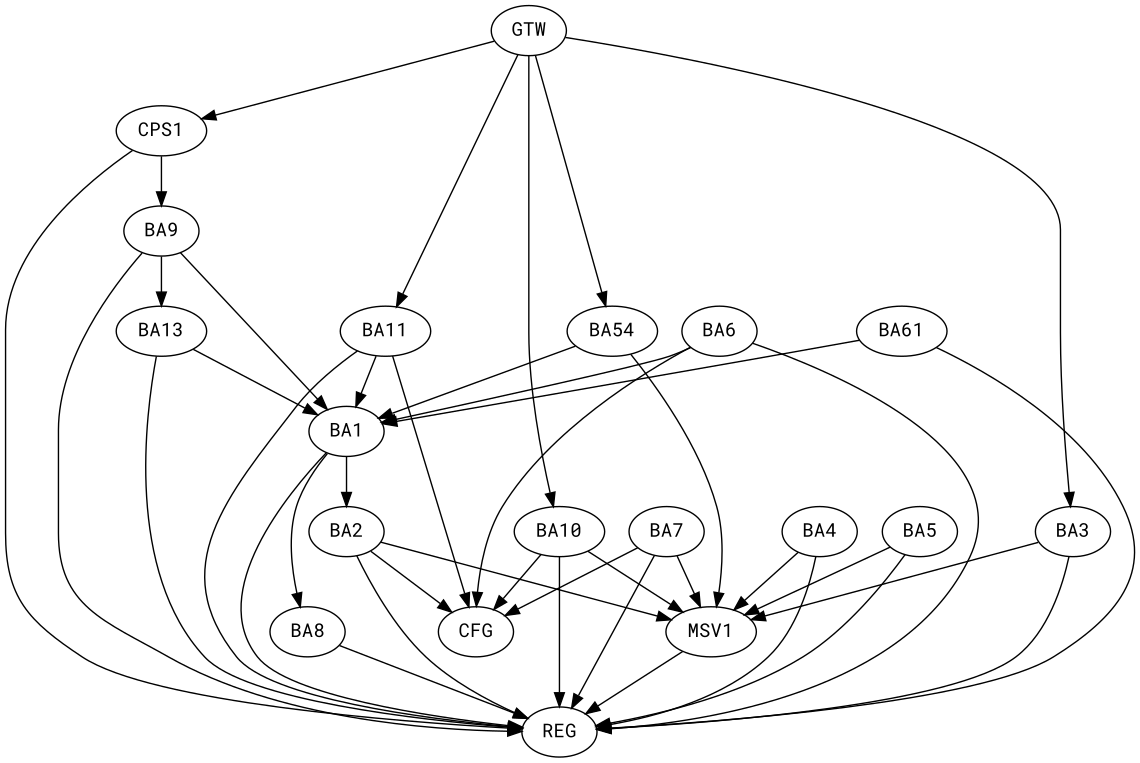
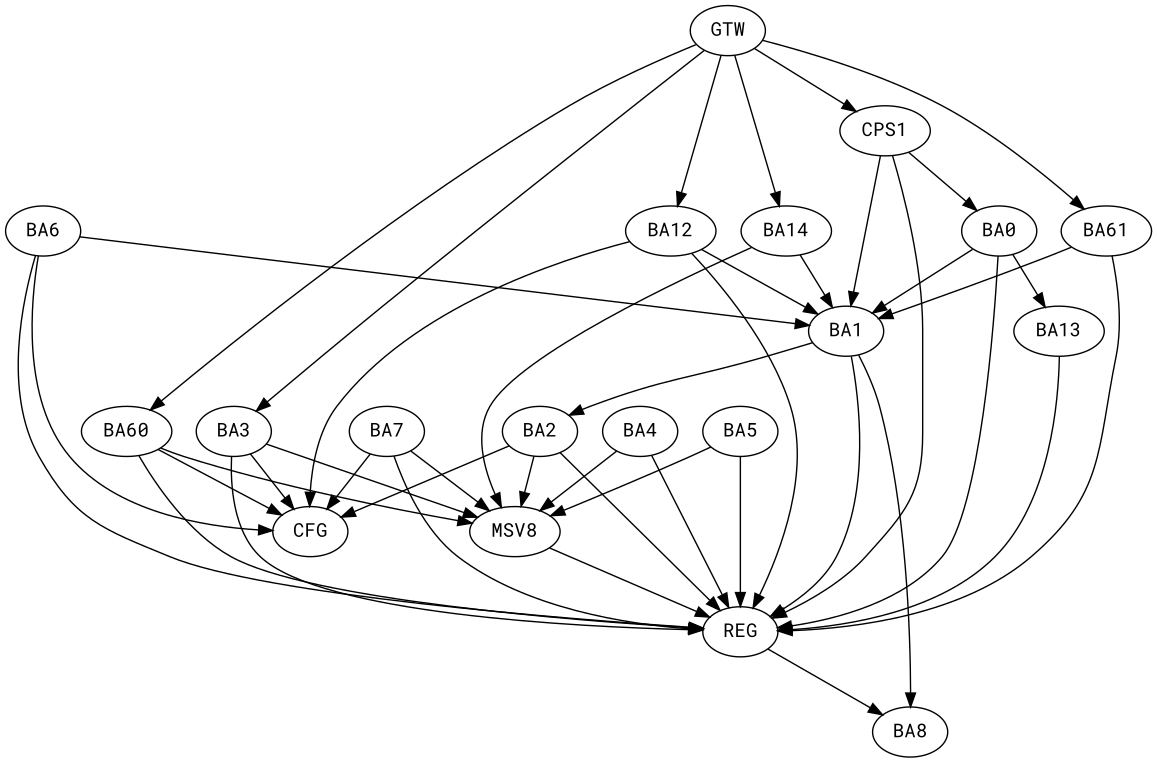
  strict digraph {
    fontname="Roboto Mono"
    node [fontname="Roboto Mono"]
    edge [fontname="Roboto Mono"]
    n1 [label=BA1]
    n2 [label=BA2]
    n3 [label=REG]
    n4 [label=BA8]
    n5 [label=CFG]
-   n6 [label=MSV1]
+   n6 [label=MSV8]
    n7 [label=BA3]
    n8 [label=BA4]
    n9 [label=BA5]
    n10 [label=BA6]
    n11 [label=BA7]
-   n12 [label=BA9]
+   n12 [label=BA0]
    n13 [label=BA13]
-   n14 [label=BA10]
+   n14 [label=BA60]
    n15 [label=BA61]
-   n16 [label=BA11]
-   n17 [label=BA54]
+   n16 [label=BA12]
+   n17 [label=BA14]
    n18 [label=CPS1]
    n19 [label=GTW]
    n1 -> n2
    n1 -> n3
    n1 -> n4
    n2 -> n3
    n2 -> n5
    n2 -> n6
-   n4 -> n3
+   n3 -> n4
    n6 -> n3
    n7 -> n3
+   n7 -> n5
    n7 -> n6
    n8 -> n3
    n8 -> n6
    n9 -> n3
    n9 -> n6
    n10 -> n1
    n10 -> n3
    n10 -> n5
    n11 -> n3
    n11 -> n5
    n11 -> n6
    n12 -> n1
    n12 -> n3
    n12 -> n13
-   n13 -> n1
+   n18 -> n1
    n13 -> n3
    n14 -> n3
    n14 -> n5
    n14 -> n6
    n15 -> n1
    n15 -> n3
    n16 -> n1
    n16 -> n3
    n16 -> n5
    n17 -> n1
    n17 -> n6
    n18 -> n3
    n18 -> n12
    n19 -> n7
    n19 -> n14
+   n19 -> n15
    n19 -> n16
    n19 -> n17
    n19 -> n18
  }
